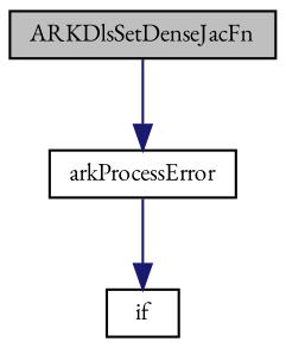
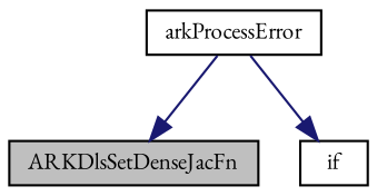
  digraph {
    fontname="EB Garamond"
    rankdir=TB
    node [color=black fillcolor=white fontname="EB Garamond" fontsize=10 shape=record style=filled]
    edge [color=midnightblue fontname="EB Garamond" fontsize=10 labelfontname=Helvetica labelfontsize=10 style=solid]
    n1 [fillcolor=grey75 fontcolor=black height=0.2 label=ARKDlsSetDenseJacFn width=0.4]
    n2 [height=0.2 label=arkProcessError width=0.4]
    n3 [height=0.2 label=if width=0.4]
-   n1 -> n2
+   n2 -> n1
    n2 -> n3
  }
